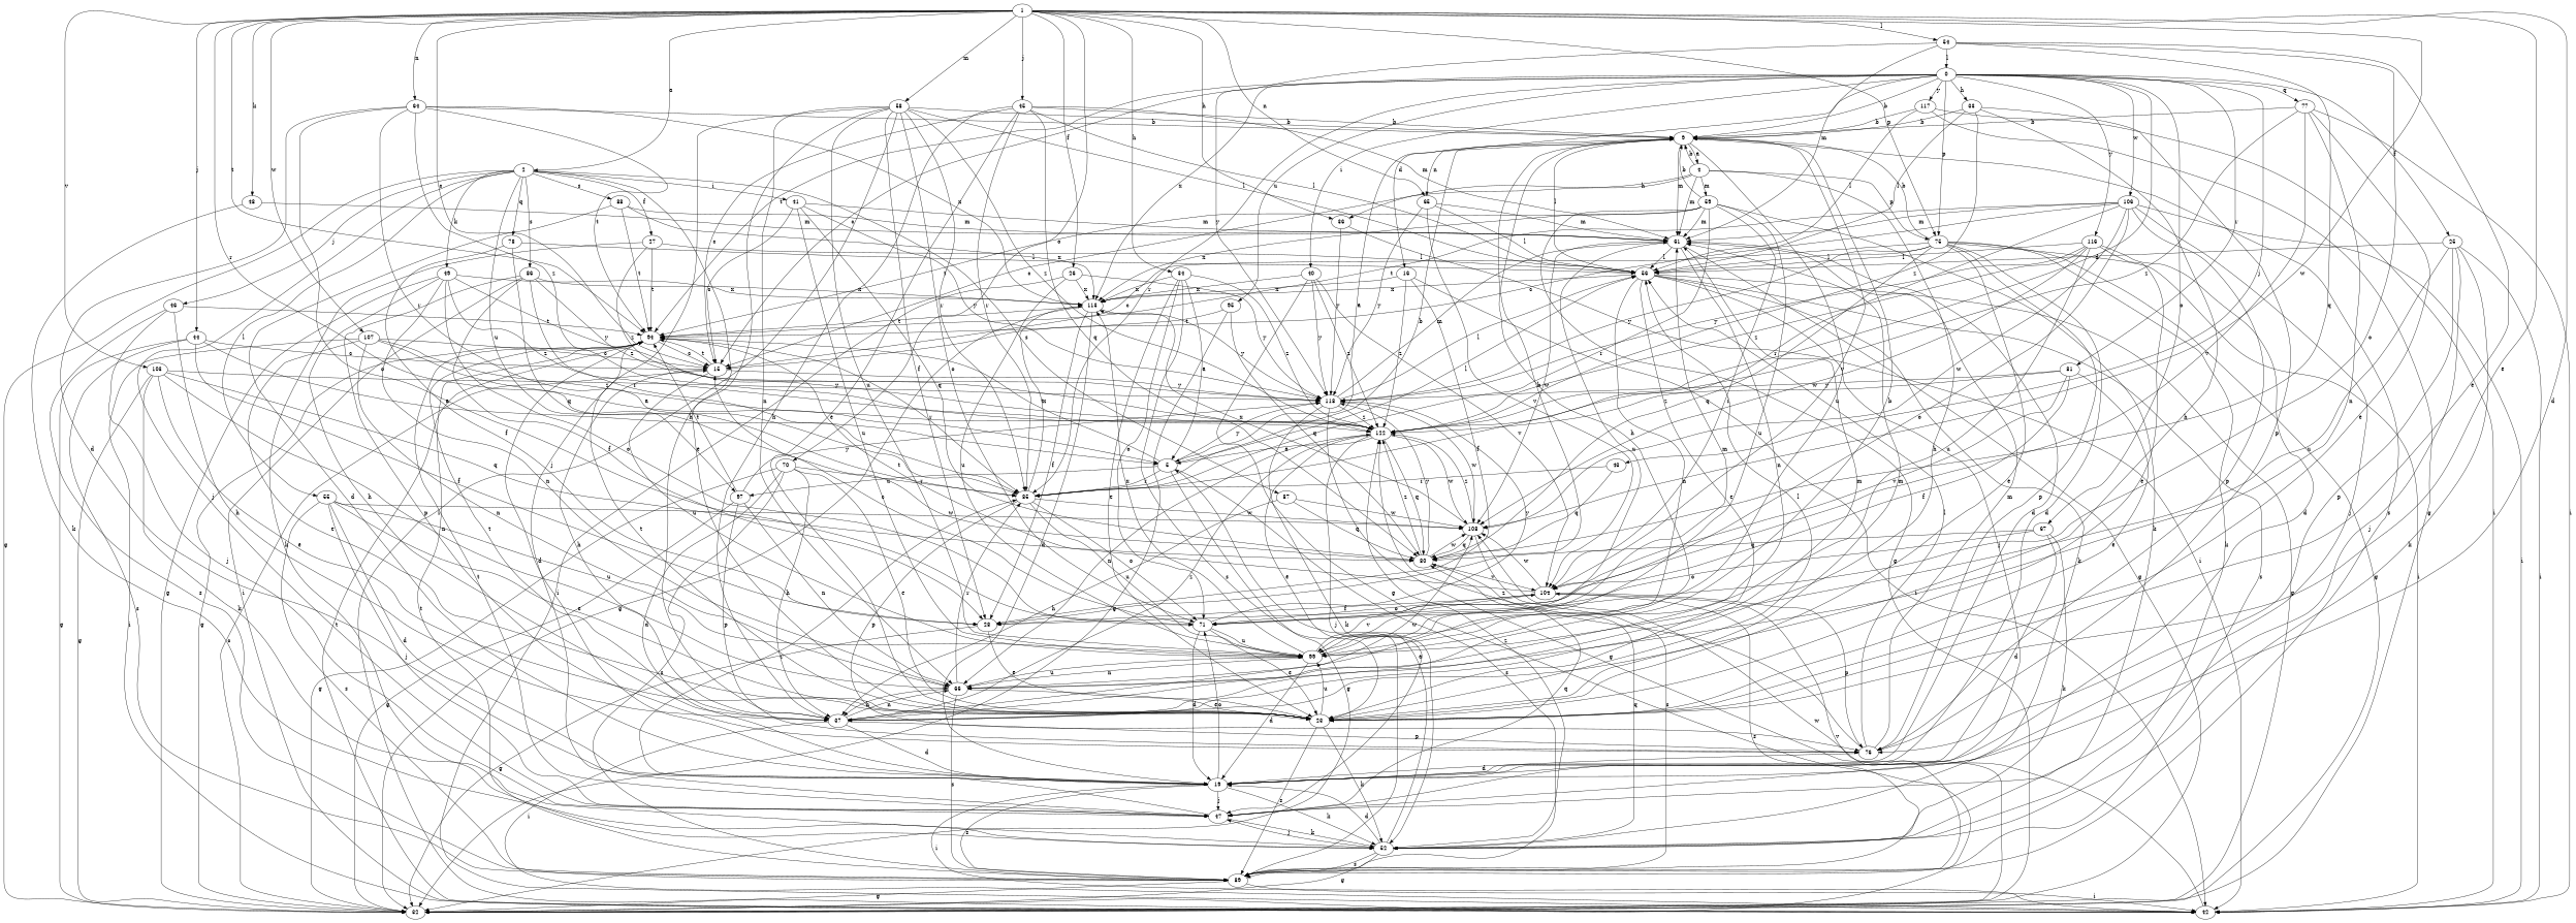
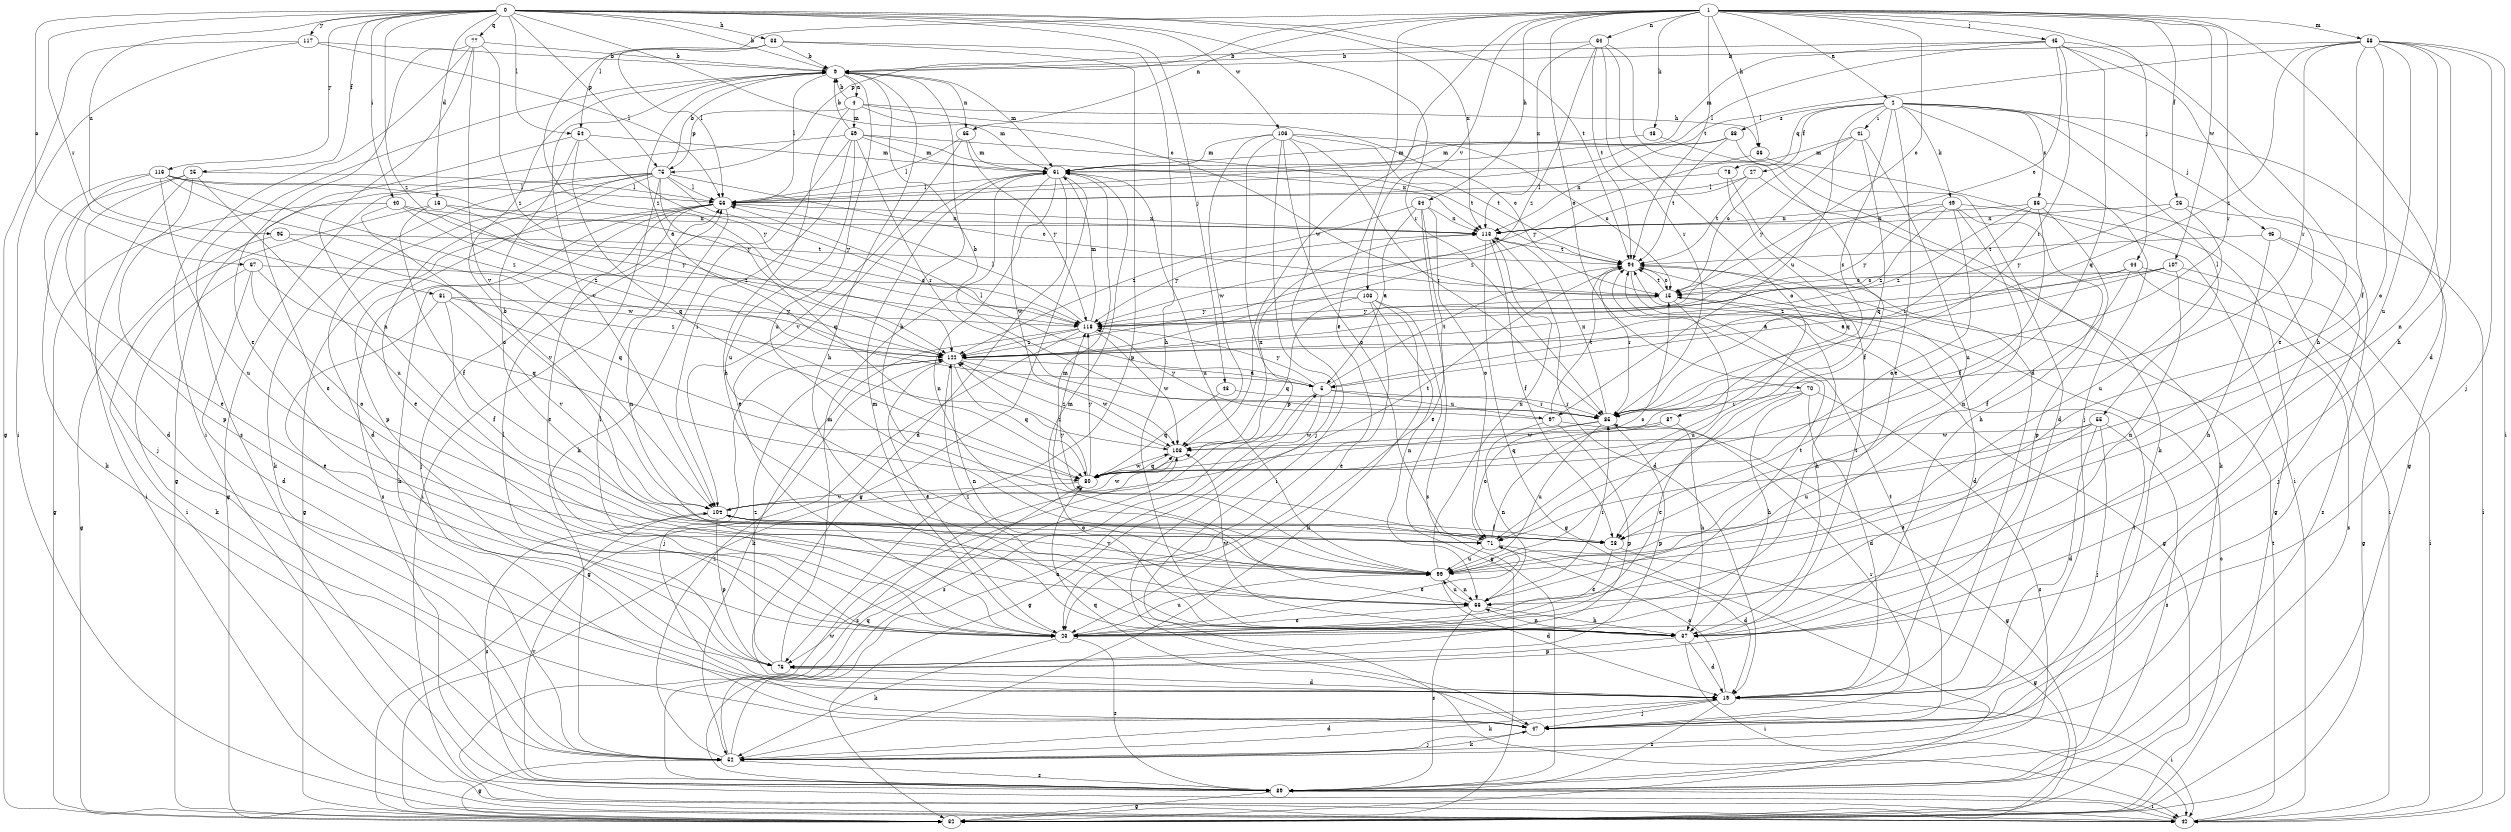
  strict digraph {
    0
    9
    15
    16
    25
    33
    40
    43
    54
    67
    75
    77
    81
    85
    94
    95
    106
    113
    116
    117
    122
    65
    4
    37
    61
    5
    56
    89
    99
    104
    118
    28
    42
    47
    52
    76
    32
    80
    23
    71
    19
    66
    108
    1
    2
    26
    34
    36
    44
    45
    48
    58
    64
    70
    103
    107
    27
    41
    46
    49
    55
    78
    86
    87
    88
    97
    59
    0 -> 9 [label=b]
    0 -> 15 [label=c]
    0 -> 16 [label=d]
    0 -> 25 [label=f]
    0 -> 33 [label=h]
    0 -> 40 [label=i]
    0 -> 43 [label=j]
-   54 -> 0 [label=l]
+   0 -> 54 [label=l]
    0 -> 67 [label=o]
    0 -> 75 [label=p]
    0 -> 77 [label=q]
    0 -> 81 [label=r]
    0 -> 85 [label=r]
    0 -> 94 [label=t]
    0 -> 95 [label=u]
    0 -> 106 [label=w]
    0 -> 113 [label=x]
    0 -> 116 [label=y]
    0 -> 117 [label=y]
    0 -> 122 [label=z]
    9 -> 65 [label=n]
    9 -> 4 [label=a]
    9 -> 37 [label=h]
    9 -> 61 [label=m]
    9 -> 5 [label=a]
    9 -> 56 [label=l]
    9 -> 89 [label=s]
    9 -> 99 [label=u]
    9 -> 104 [label=v]
    15 -> 94 [label=t]
    15 -> 37 [label=h]
    15 -> 99 [label=u]
    15 -> 118 [label=y]
    16 -> 113 [label=x]
    16 -> 122 [label=z]
    16 -> 28 [label=f]
    16 -> 42 [label=i]
    25 -> 56 [label=l]
    25 -> 99 [label=u]
    25 -> 42 [label=i]
    25 -> 47 [label=j]
    25 -> 52 [label=k]
    25 -> 76 [label=p]
    33 -> 9 [label=b]
    33 -> 122 [label=z]
    33 -> 37 [label=h]
    33 -> 56 [label=l]
    33 -> 76 [label=p]
    40 -> 113 [label=x]
    40 -> 122 [label=z]
    40 -> 104 [label=v]
    40 -> 118 [label=y]
    40 -> 32 [label=g]
    43 -> 85 [label=r]
    43 -> 80 [label=q]
    54 -> 61 [label=m]
    54 -> 118 [label=y]
    54 -> 80 [label=q]
    54 -> 23 [label=e]
    54 -> 71 [label=o]
+   67 -> 15 [label=c]
    67 -> 52 [label=k]
    67 -> 80 [label=q]
    67 -> 71 [label=o]
    67 -> 19 [label=d]
    75 -> 9 [label=b]
    75 -> 15 [label=c]
    75 -> 56 [label=l]
    75 -> 118 [label=y]
    75 -> 42 [label=i]
    75 -> 52 [label=k]
    75 -> 76 [label=p]
    75 -> 32 [label=g]
    75 -> 80 [label=q]
    75 -> 23 [label=e]
    75 -> 19 [label=d]
    77 -> 9 [label=b]
    77 -> 122 [label=z]
    77 -> 104 [label=v]
    77 -> 42 [label=i]
    77 -> 23 [label=e]
    77 -> 66 [label=n]
    81 -> 122 [label=z]
    81 -> 104 [label=v]
    81 -> 118 [label=y]
    81 -> 28 [label=f]
    81 -> 23 [label=e]
    85 -> 9 [label=b]
    85 -> 113 [label=x]
    85 -> 99 [label=u]
    85 -> 76 [label=p]
    85 -> 71 [label=o]
    85 -> 108 [label=w]
    94 -> 15 [label=c]
    94 -> 85 [label=r]
    94 -> 32 [label=g]
    94 -> 19 [label=d]
    95 -> 94 [label=t]
    95 -> 32 [label=g]
    95 -> 80 [label=q]
    106 -> 15 [label=c]
    106 -> 85 [label=r]
    106 -> 94 [label=t]
    106 -> 61 [label=m]
    106 -> 42 [label=i]
    106 -> 47 [label=j]
    106 -> 76 [label=p]
    106 -> 71 [label=o]
    106 -> 108 [label=w]
    113 -> 94 [label=t]
    113 -> 118 [label=y]
    113 -> 28 [label=f]
    113 -> 32 [label=g]
    113 -> 19 [label=d]
    116 -> 122 [label=z]
    116 -> 56 [label=l]
    116 -> 99 [label=u]
    116 -> 118 [label=y]
    116 -> 23 [label=e]
    116 -> 19 [label=d]
    116 -> 108 [label=w]
    117 -> 9 [label=b]
    117 -> 56 [label=l]
    117 -> 42 [label=i]
    117 -> 32 [label=g]
    122 -> 5 [label=a]
    122 -> 47 [label=j]
    122 -> 80 [label=q]
    122 -> 23 [label=e]
    122 -> 66 [label=n]
    122 -> 108 [label=w]
    65 -> 61 [label=m]
    65 -> 56 [label=l]
    65 -> 104 [label=v]
    65 -> 118 [label=y]
    4 -> 9 [label=b]
    4 -> 15 [label=c]
    4 -> 75 [label=p]
    4 -> 37 [label=h]
    4 -> 61 [label=m]
    4 -> 36 [label=h]
    4 -> 59 [label=m]
    37 -> 94 [label=t]
    37 -> 122 [label=z]
    37 -> 61 [label=m]
    37 -> 42 [label=i]
    37 -> 76 [label=p]
    37 -> 19 [label=d]
    37 -> 66 [label=n]
    37 -> 108 [label=w]
    61 -> 56 [label=l]
    61 -> 99 [label=u]
    61 -> 32 [label=g]
-   107 -> 23 [label=e]
+   61 -> 23 [label=e]
    61 -> 19 [label=d]
    61 -> 66 [label=n]
    61 -> 108 [label=w]
    5 -> 85 [label=r]
    5 -> 94 [label=t]
    5 -> 56 [label=l]
    5 -> 89 [label=s]
    5 -> 118 [label=y]
    5 -> 32 [label=g]
    5 -> 97 [label=u]
    56 -> 113 [label=x]
    56 -> 89 [label=s]
    56 -> 47 [label=j]
    56 -> 52 [label=k]
    56 -> 32 [label=g]
    56 -> 23 [label=e]
    56 -> 66 [label=n]
    89 -> 94 [label=t]
    89 -> 104 [label=v]
    89 -> 42 [label=i]
    89 -> 32 [label=g]
    99 -> 9 [label=b]
    99 -> 113 [label=x]
    99 -> 61 [label=m]
    99 -> 104 [label=v]
    99 -> 19 [label=d]
    99 -> 66 [label=n]
    104 -> 94 [label=t]
    104 -> 89 [label=s]
    104 -> 28 [label=f]
    104 -> 76 [label=p]
    104 -> 71 [label=o]
    104 -> 108 [label=w]
    118 -> 122 [label=z]
    118 -> 61 [label=m]
    118 -> 56 [label=l]
    118 -> 52 [label=k]
    118 -> 32 [label=g]
    118 -> 108 [label=w]
    28 -> 9 [label=b]
    28 -> 32 [label=g]
    28 -> 23 [label=e]
    42 -> 94 [label=t]
    42 -> 108 [label=w]
    47 -> 85 [label=r]
    47 -> 94 [label=t]
    47 -> 52 [label=k]
    47 -> 80 [label=q]
    52 -> 122 [label=z]
    52 -> 5 [label=a]
    52 -> 89 [label=s]
    52 -> 47 [label=j]
    52 -> 32 [label=g]
    52 -> 80 [label=q]
    52 -> 19 [label=d]
    76 -> 122 [label=z]
    76 -> 61 [label=m]
    76 -> 56 [label=l]
    76 -> 19 [label=d]
    32 -> 15 [label=c]
    80 -> 122 [label=z]
    80 -> 104 [label=v]
    80 -> 118 [label=y]
    80 -> 108 [label=w]
    23 -> 94 [label=t]
    23 -> 61 [label=m]
    23 -> 56 [label=l]
    23 -> 89 [label=s]
    23 -> 99 [label=u]
    23 -> 52 [label=k]
    71 -> 15 [label=c]
    71 -> 99 [label=u]
    71 -> 118 [label=y]
    71 -> 23 [label=e]
    71 -> 19 [label=d]
    19 -> 89 [label=s]
    19 -> 42 [label=i]
    19 -> 47 [label=j]
    19 -> 52 [label=k]
    19 -> 71 [label=o]
    66 -> 85 [label=r]
    66 -> 37 [label=h]
    66 -> 89 [label=s]
    66 -> 99 [label=u]
    66 -> 23 [label=e]
    108 -> 113 [label=x]
    108 -> 122 [label=z]
    108 -> 89 [label=s]
    108 -> 80 [label=q]
    1 -> 15 [label=c]
    1 -> 54 [label=l]
    1 -> 75 [label=p]
    1 -> 85 [label=r]
    1 -> 94 [label=t]
    1 -> 65 [label=n]
    1 -> 23 [label=e]
    1 -> 19 [label=d]
    1 -> 108 [label=w]
    1 -> 2 [label=a]
    1 -> 26 [label=f]
    1 -> 34 [label=h]
    1 -> 36 [label=h]
    1 -> 44 [label=j]
    1 -> 45 [label=j]
    1 -> 48 [label=k]
    1 -> 58 [label=m]
    1 -> 64 [label=n]
    1 -> 70 [label=o]
    1 -> 103 [label=v]
    1 -> 107 [label=w]
    2 -> 47 [label=j]
    2 -> 32 [label=g]
    2 -> 23 [label=e]
    2 -> 27 [label=f]
    2 -> 41 [label=i]
    2 -> 46 [label=j]
    2 -> 49 [label=k]
    2 -> 55 [label=l]
    2 -> 78 [label=q]
    2 -> 86 [label=s]
    2 -> 87 [label=s]
    2 -> 88 [label=s]
    2 -> 97 [label=u]
    26 -> 113 [label=x]
    26 -> 99 [label=u]
    26 -> 118 [label=y]
    26 -> 42 [label=i]
    34 -> 113 [label=x]
    34 -> 122 [label=z]
    34 -> 5 [label=a]
    34 -> 89 [label=s]
    34 -> 23 [label=e]
    34 -> 71 [label=o]
    36 -> 118 [label=y]
    36 -> 42 [label=i]
    44 -> 15 [label=c]
    44 -> 5 [label=a]
    44 -> 89 [label=s]
    44 -> 28 [label=f]
    44 -> 32 [label=g]
    45 -> 9 [label=b]
    45 -> 15 [label=c]
    45 -> 85 [label=r]
    45 -> 37 [label=h]
    45 -> 61 [label=m]
    45 -> 56 [label=l]
    45 -> 80 [label=q]
    45 -> 23 [label=e]
    48 -> 61 [label=m]
    48 -> 52 [label=k]
    58 -> 9 [label=b]
    58 -> 85 [label=r]
    58 -> 122 [label=z]
    58 -> 37 [label=h]
    58 -> 56 [label=l]
    58 -> 99 [label=u]
    58 -> 28 [label=f]
    58 -> 42 [label=i]
    58 -> 47 [label=j]
    58 -> 71 [label=o]
    58 -> 66 [label=n]
    64 -> 9 [label=b]
    64 -> 85 [label=r]
    64 -> 94 [label=t]
    64 -> 113 [label=x]
    64 -> 122 [label=z]
    64 -> 71 [label=o]
    64 -> 19 [label=d]
    70 -> 85 [label=r]
    70 -> 37 [label=h]
    70 -> 89 [label=s]
-   70 -> 32 [label=g]
    70 -> 23 [label=e]
    70 -> 19 [label=d]
    103 -> 118 [label=y]
    103 -> 52 [label=k]
    103 -> 32 [label=g]
    103 -> 80 [label=q]
    103 -> 23 [label=e]
    103 -> 66 [label=n]
    107 -> 15 [label=c]
    107 -> 122 [label=z]
    107 -> 5 [label=a]
    107 -> 42 [label=i]
    107 -> 66 [label=n]
    27 -> 94 [label=t]
    27 -> 122 [label=z]
    27 -> 56 [label=l]
    27 -> 52 [label=k]
    41 -> 15 [label=c]
    41 -> 61 [label=m]
    41 -> 99 [label=u]
    41 -> 118 [label=y]
    41 -> 80 [label=q]
    46 -> 94 [label=t]
    46 -> 37 [label=h]
    46 -> 89 [label=s]
    46 -> 47 [label=j]
    49 -> 113 [label=x]
    49 -> 122 [label=z]
    49 -> 37 [label=h]
    49 -> 118 [label=y]
    49 -> 32 [label=g]
    49 -> 71 [label=o]
    49 -> 66 [label=n]
    55 -> 89 [label=s]
    55 -> 99 [label=u]
    55 -> 47 [label=j]
    55 -> 23 [label=e]
    55 -> 19 [label=d]
    55 -> 108 [label=w]
    78 -> 56 [label=l]
    78 -> 28 [label=f]
    78 -> 80 [label=q]
    86 -> 85 [label=r]
    86 -> 113 [label=x]
    86 -> 122 [label=z]
    86 -> 28 [label=f]
    86 -> 42 [label=i]
    86 -> 76 [label=p]
    87 -> 37 [label=h]
    87 -> 80 [label=q]
    87 -> 108 [label=w]
    88 -> 94 [label=t]
    88 -> 113 [label=x]
    88 -> 61 [label=m]
    88 -> 19 [label=d]
    97 -> 94 [label=t]
    97 -> 118 [label=y]
    97 -> 76 [label=p]
    97 -> 32 [label=g]
    97 -> 66 [label=n]
    59 -> 9 [label=b]
    59 -> 85 [label=r]
    59 -> 94 [label=t]
    59 -> 113 [label=x]
    59 -> 61 [label=m]
    59 -> 99 [label=u]
    59 -> 104 [label=i]
    59 -> 52 [label=k]
    59 -> 32 [label=g]
  }
